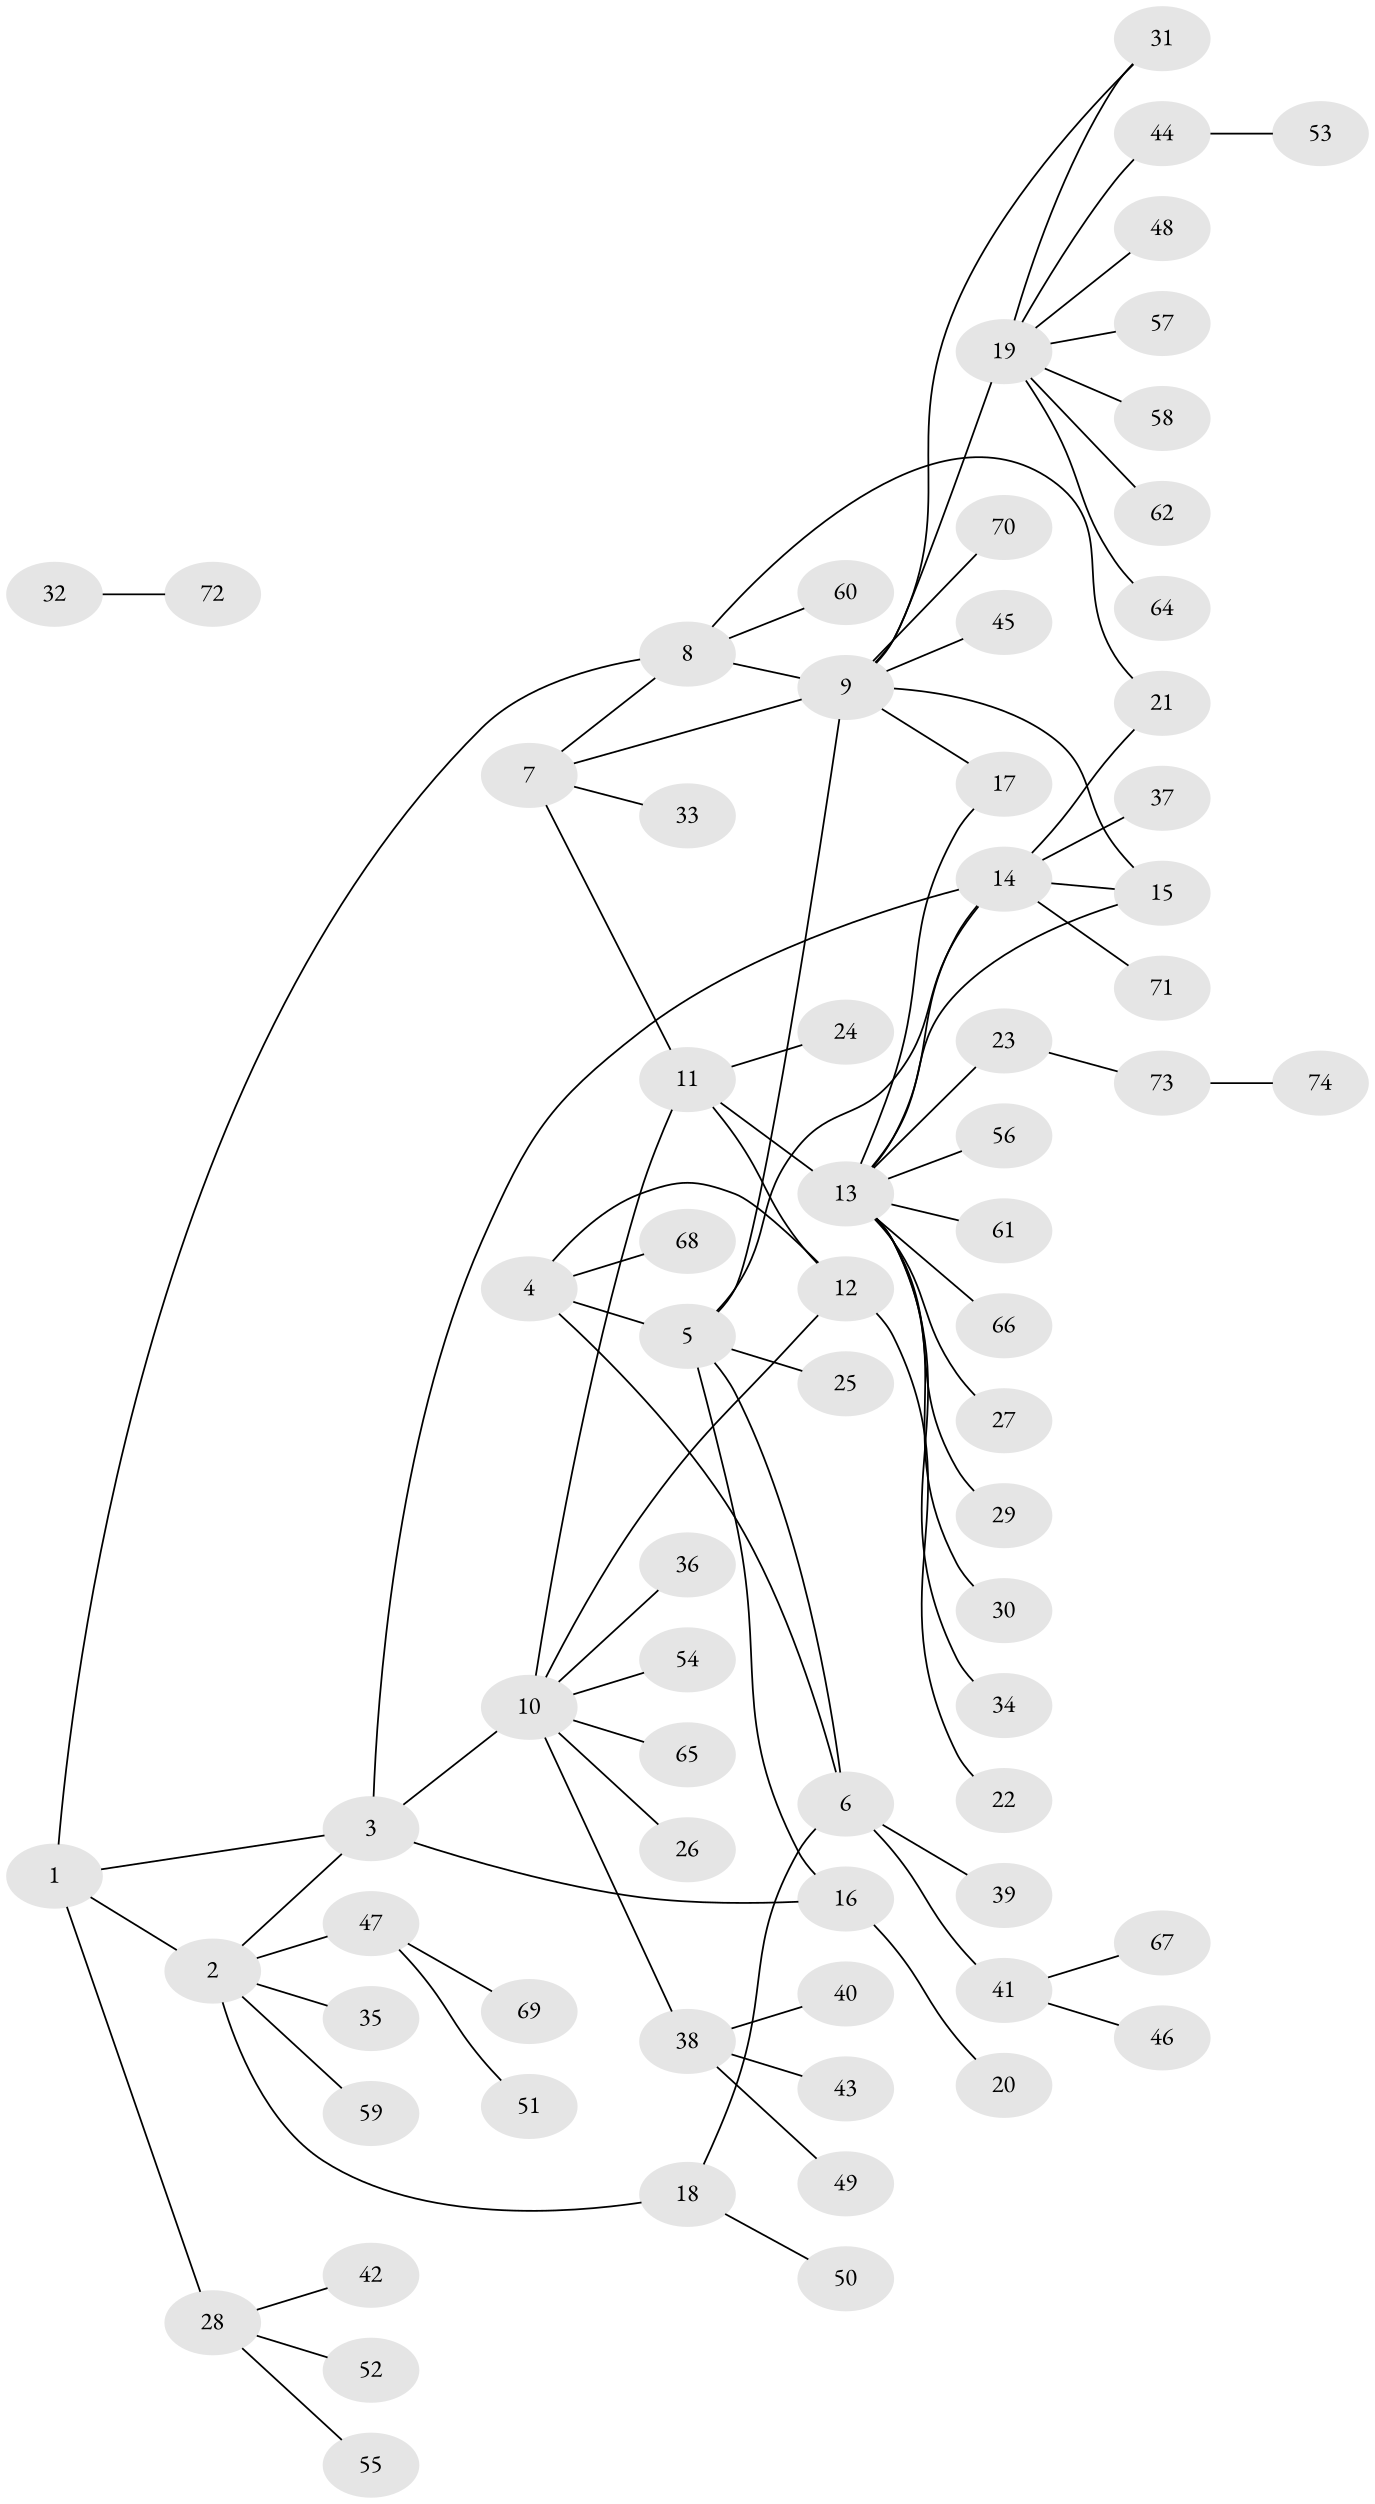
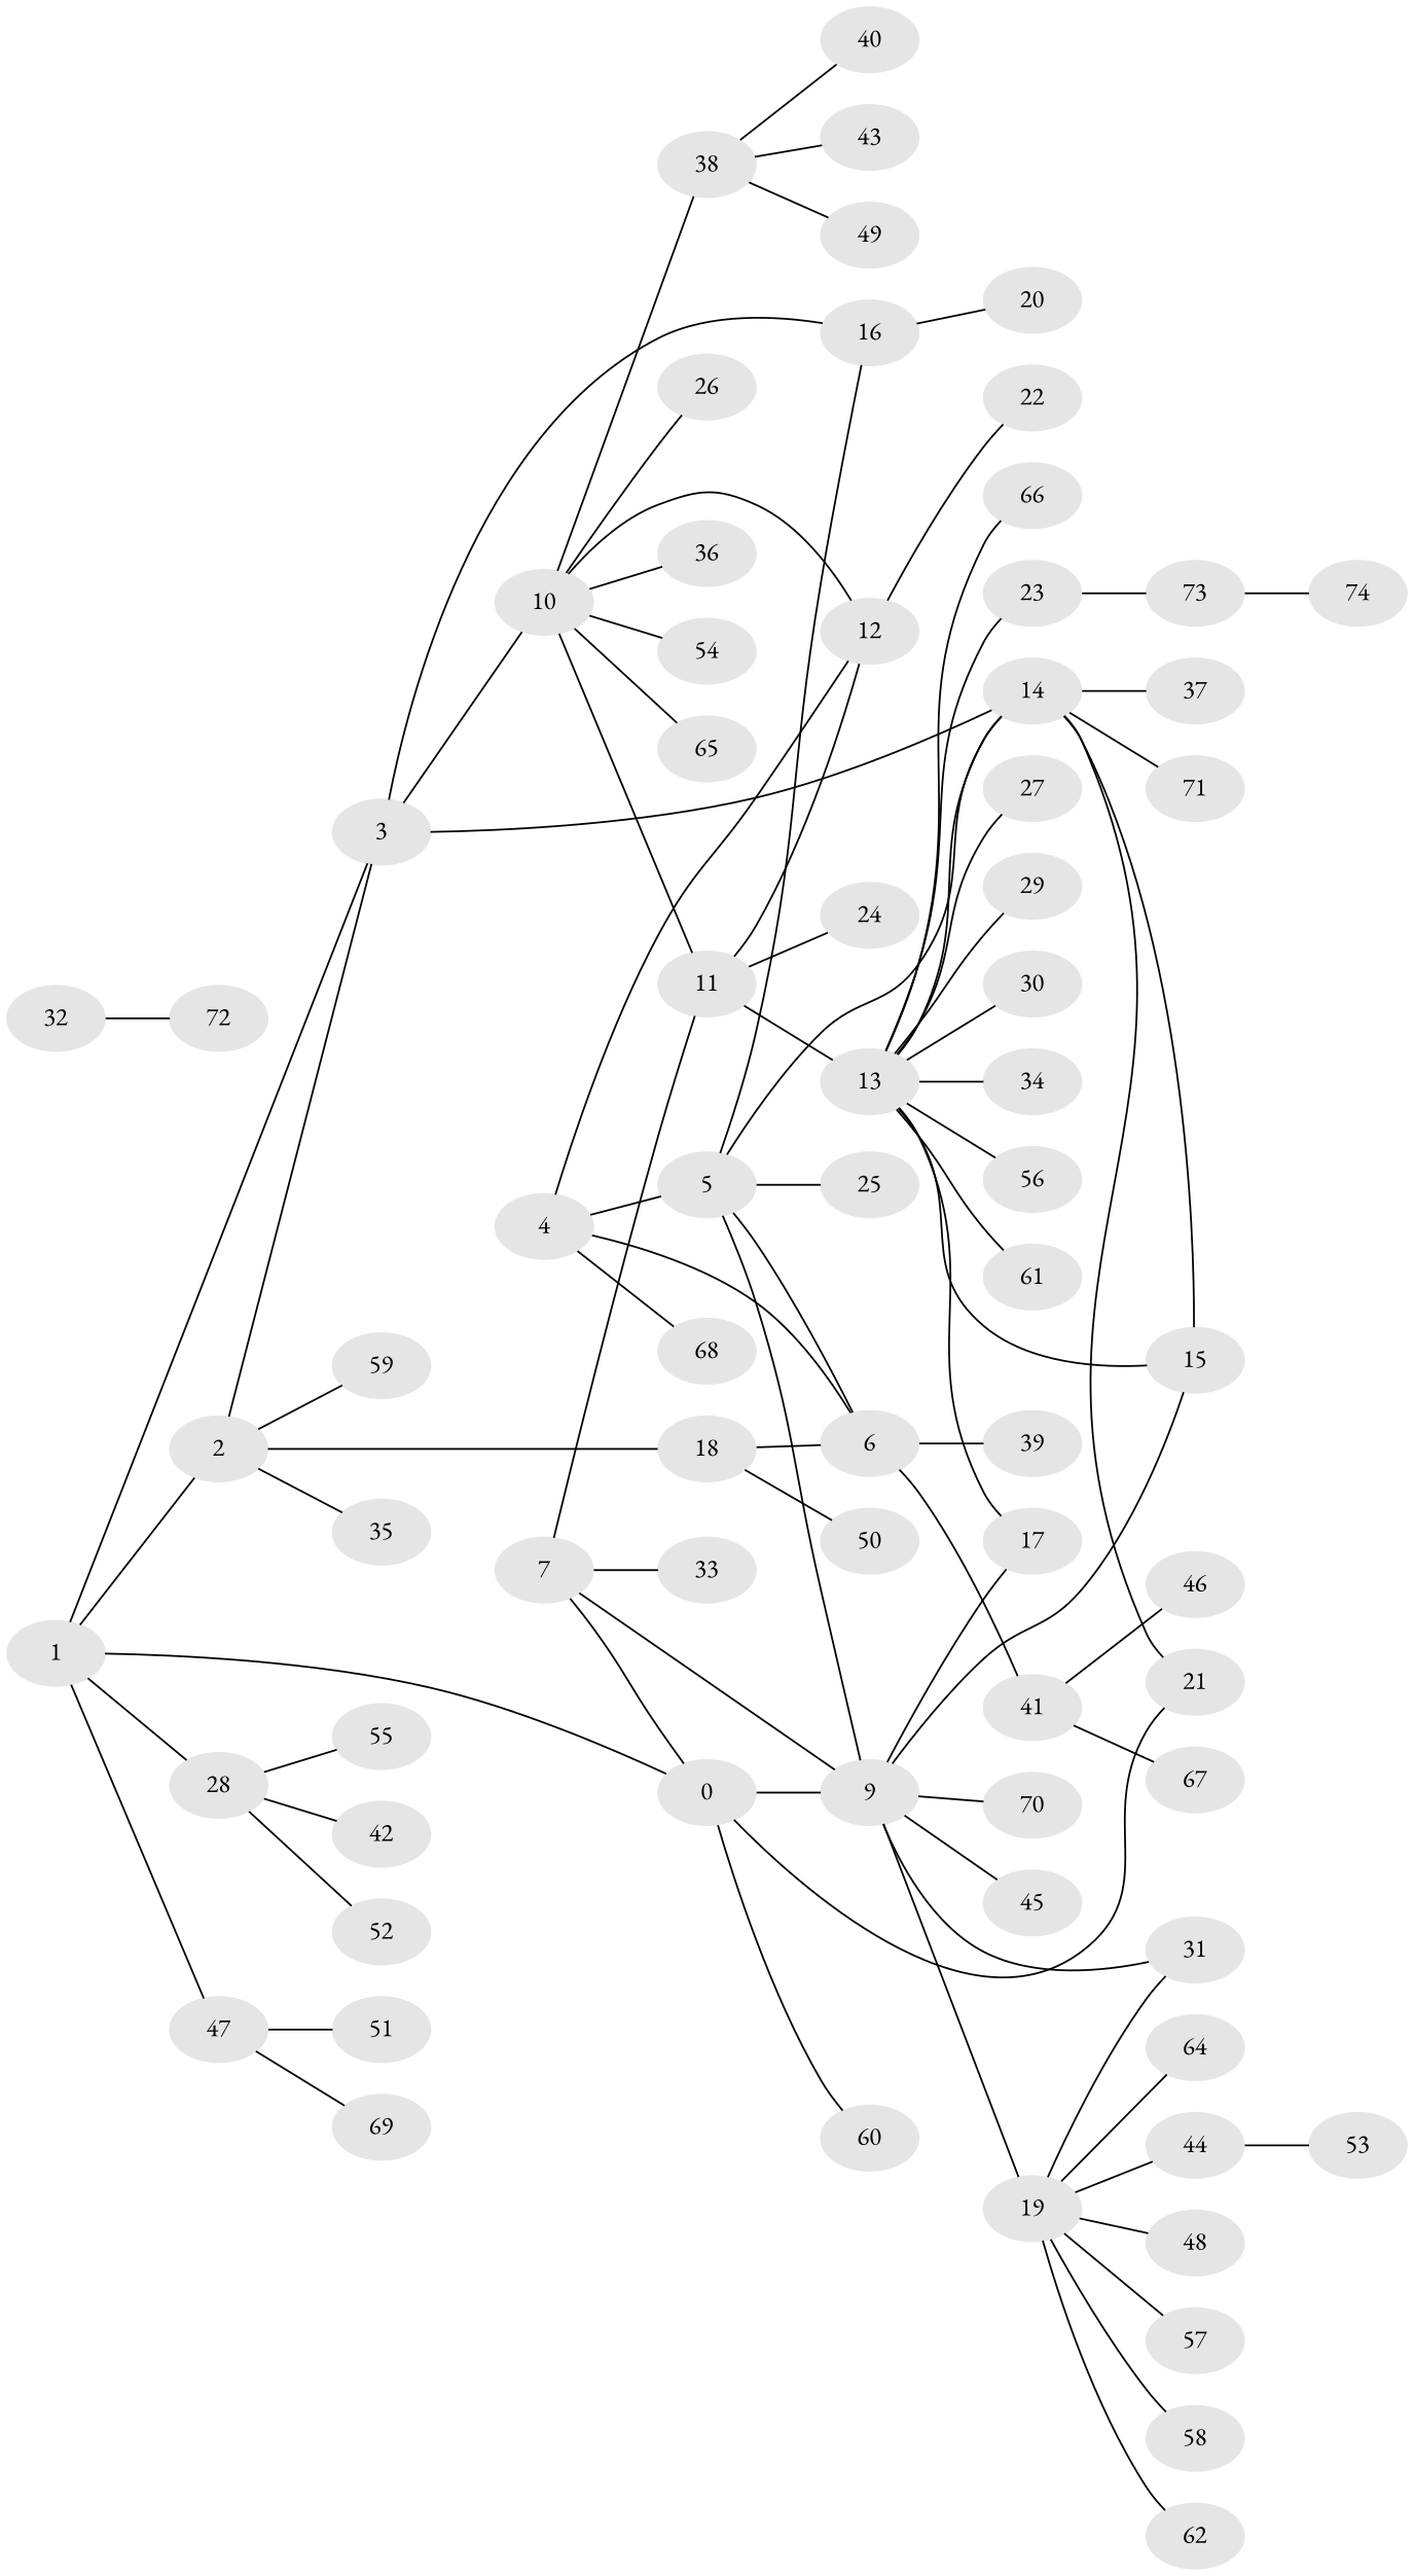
  graph {
    fontname="EB Garamond"
    rankdir=LR
    node [color=gray90 fontname="EB Garamond" style=filled]
    edge [fontname="EB Garamond"]
    1
    2
    3
-   8
+   8 [label=0]
    28
    47
    18
    35
    59
    10
    14
    16
    6
    39
    41
    9
    21
    60
    42
    52
    55
    51
    69
    50
    32
    72
    12
    11
    26
    36
    38
    54
    65
    15
    37
    71
    20
    4
    5
    68
    25
    22
    17
    19
    31
    45
    70
    46
    67
    7
    33
    13
    24
    44
    48
    57
    58
    62
    64
    40
    43
    49
    23
    27
    29
    30
    34
    56
    61
    66
    73
    53
    74
    1 -- 2
    1 -- 3
    1 -- 8
    1 -- 28
-   2 -- 47
+   1 -- 47
    2 -- 3
    2 -- 18
    2 -- 35
    2 -- 59
    3 -- 10
    3 -- 14
    3 -- 16
    8 -- 9
    8 -- 21
    8 -- 60
    28 -- 42
    28 -- 52
    28 -- 55
    47 -- 51
    47 -- 69
    18 -- 6
    18 -- 50
    10 -- 12
    10 -- 11
    10 -- 26
    10 -- 36
    10 -- 38
    10 -- 54
    10 -- 65
    14 -- 21
    14 -- 15
    14 -- 37
    14 -- 71
    16 -- 20
    6 -- 39
    6 -- 41
    41 -- 46
    41 -- 67
    9 -- 15
    9 -- 17
    9 -- 19
    9 -- 31
    9 -- 45
    9 -- 70
    32 -- 72
    12 -- 22
    11 -- 12
    11 -- 13
    11 -- 24
    38 -- 40
    38 -- 43
    38 -- 49
    4 -- 6
    4 -- 12
    4 -- 5
    4 -- 68
    5 -- 14
    5 -- 16
    5 -- 6
    5 -- 9
    5 -- 25
    19 -- 31
    19 -- 44
    19 -- 48
    19 -- 57
    19 -- 58
    19 -- 62
    19 -- 64
    7 -- 8
    7 -- 9
    7 -- 11
    7 -- 33
    13 -- 14
    13 -- 15
    13 -- 17
    13 -- 23
    13 -- 27
    13 -- 29
    13 -- 30
    13 -- 34
    13 -- 56
    13 -- 61
    13 -- 66
    44 -- 53
    23 -- 73
    73 -- 74
  }
